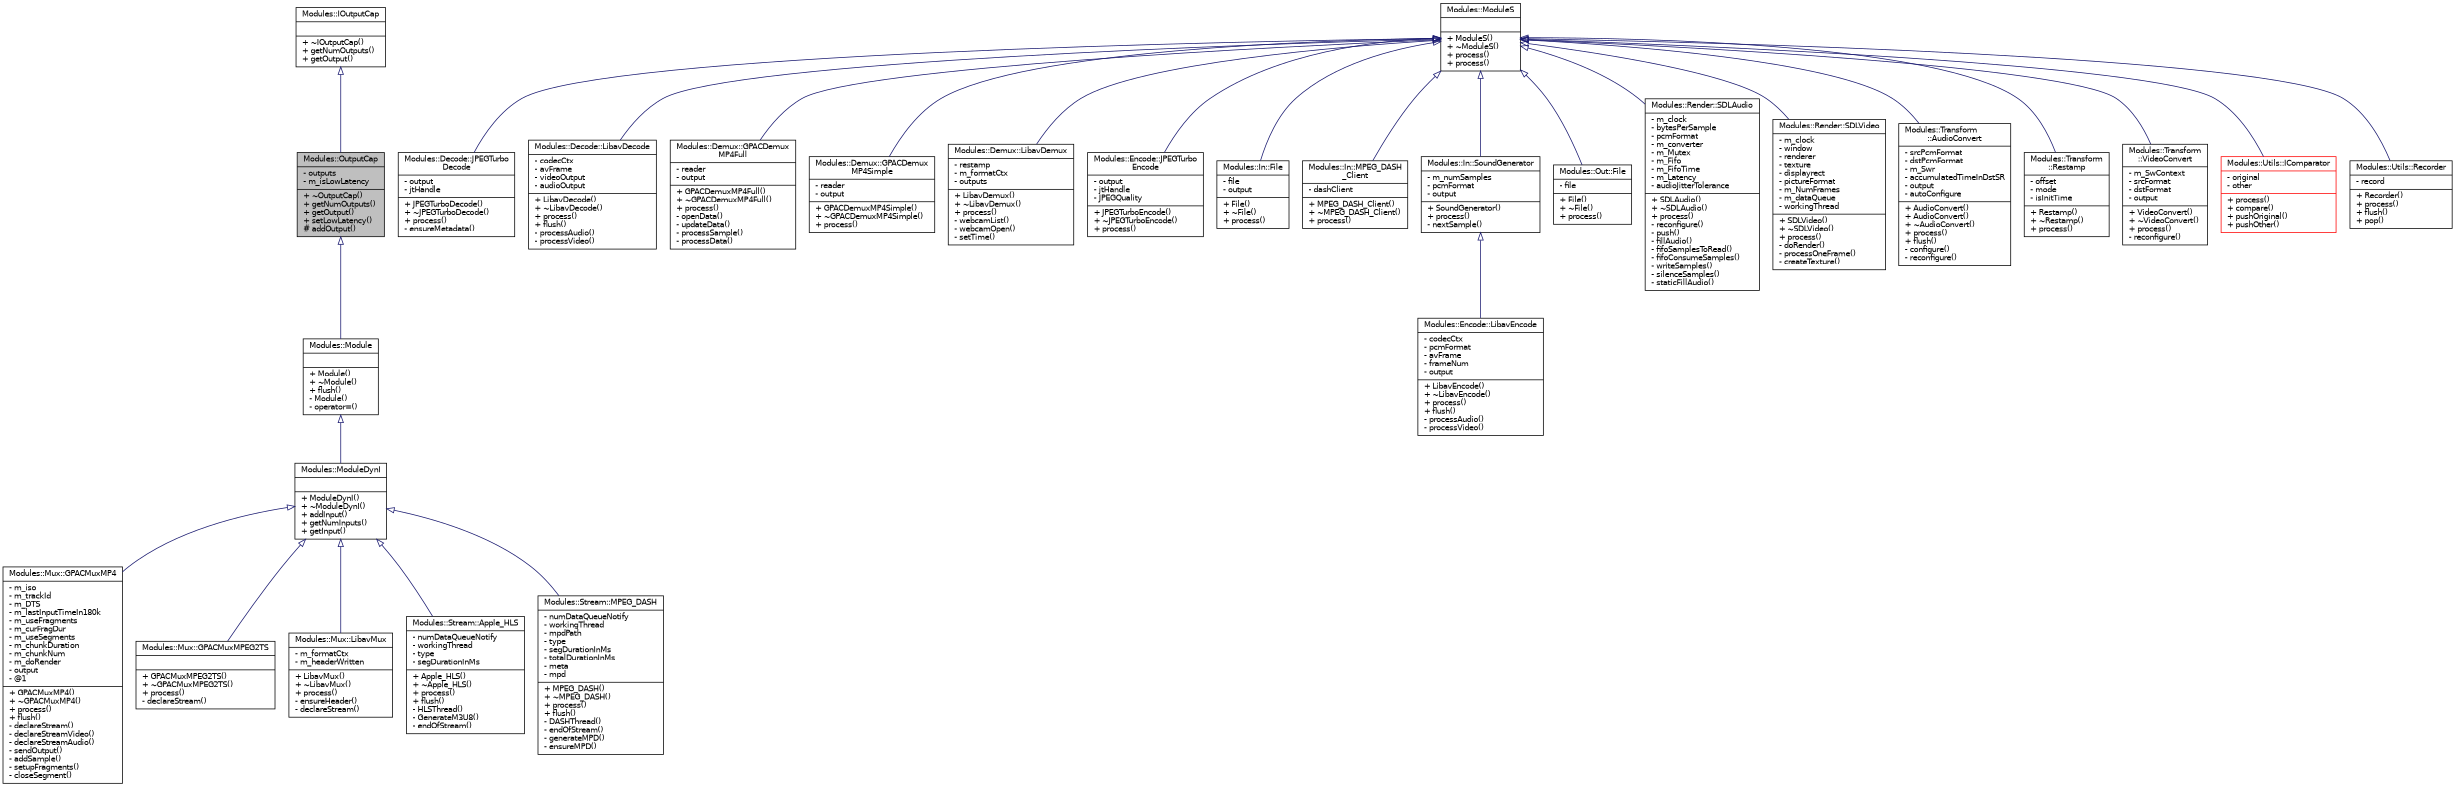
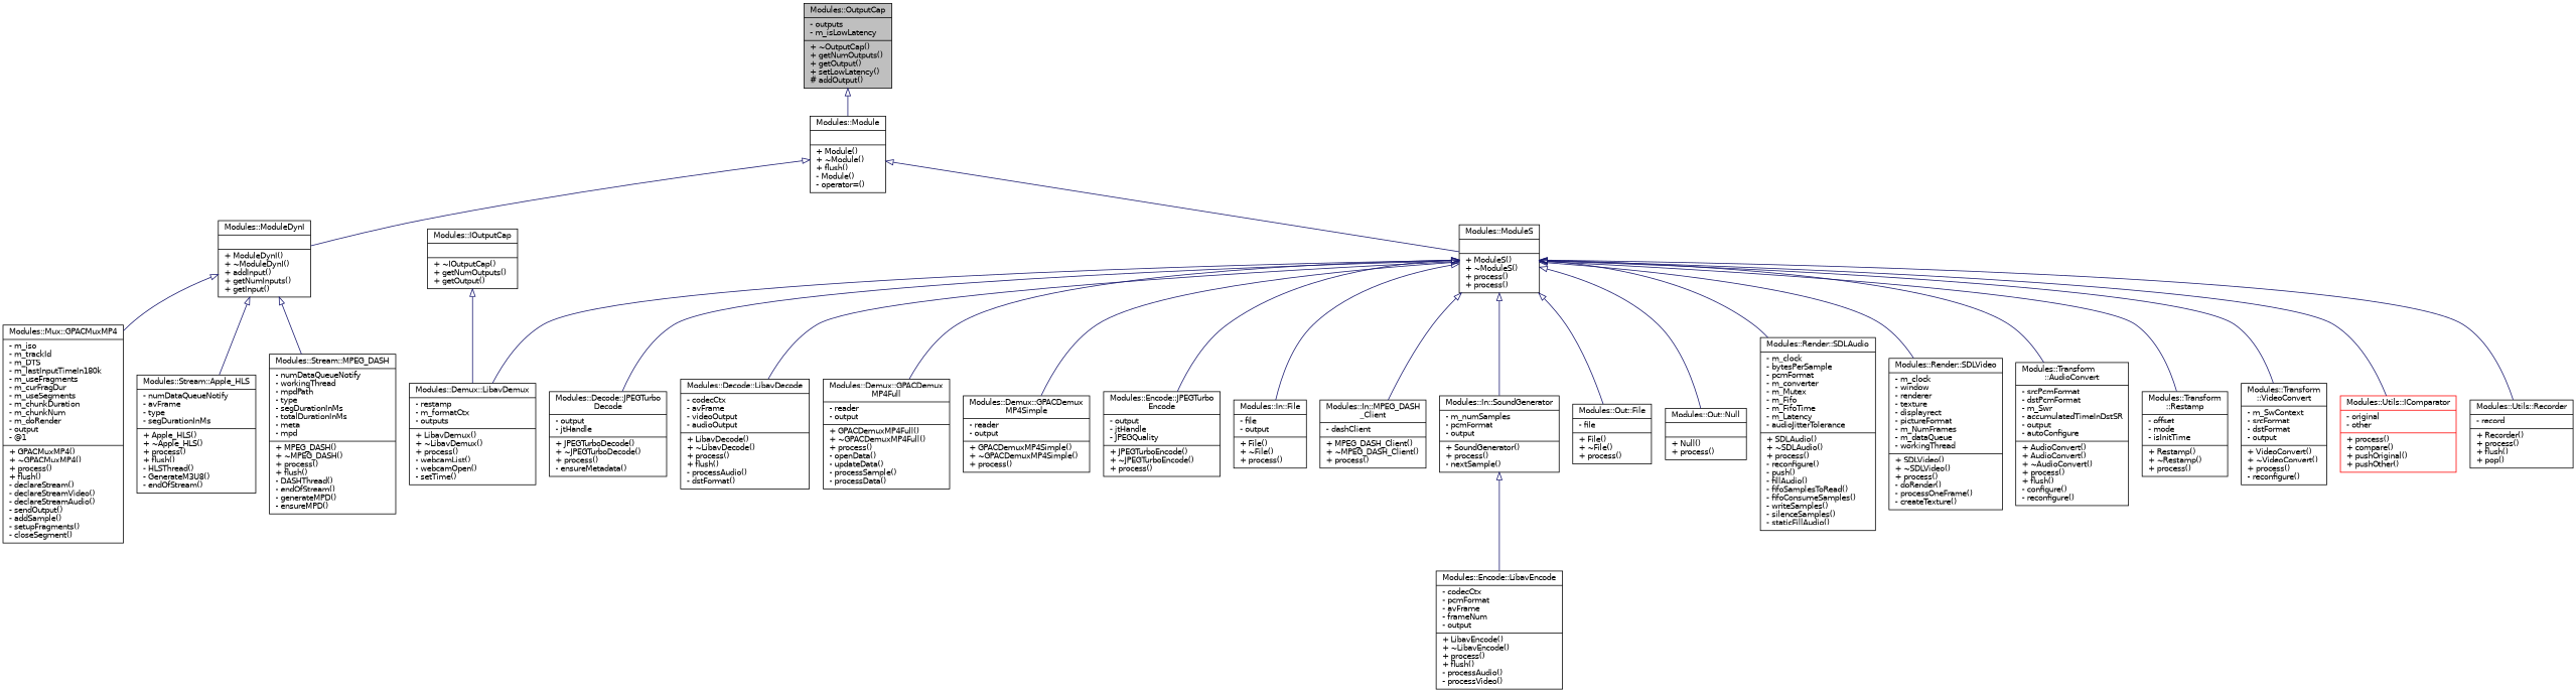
  digraph {
    node [color=black fillcolor=white fontname=Helvetica fontsize=10 shape=record style=filled]
    edge [arrowtail=onormal color=midnightblue dir=back fontname=Helvetica fontsize=10 labelfontname=Helvetica labelfontsize=10 style=solid]
    n1 [fillcolor=grey75 fontcolor=black height=0.2 label="{Modules::OutputCap\n|- outputs\l- m_isLowLatency\l|+ ~OutputCap()\l+ getNumOutputs()\l+ getOutput()\l+ setLowLatency()\l# addOutput()\l}" width=0.4]
    n2 [height=0.2 label="{Modules::Module\n||+ Module()\l+ ~Module()\l+ flush()\l- Module()\l- operator=()\l}" width=0.4]
    n3 [height=0.2 label="{Modules::ModuleDynI\n||+ ModuleDynI()\l+ ~ModuleDynI()\l+ addInput()\l+ getNumInputs()\l+ getInput()\l}" width=0.4]
    n4 [height=0.2 label="{Modules::ModuleS\n||+ ModuleS()\l+ ~ModuleS()\l+ process()\l+ process()\l}" width=0.4]
    n5 [height=0.2 label="{Modules::IOutputCap\n||+ ~IOutputCap()\l+ getNumOutputs()\l+ getOutput()\l}" width=0.4]
    n6 [height=0.2 label="{Modules::Mux::GPACMuxMP4\n|- m_iso\l- m_trackId\l- m_DTS\l- m_lastInputTimeIn180k\l- m_useFragments\l- m_curFragDur\l- m_useSegments\l- m_chunkDuration\l- m_chunkNum\l- m_doRender\l- output\l- @1\l|+ GPACMuxMP4()\l+ ~GPACMuxMP4()\l+ process()\l+ flush()\l- declareStream()\l- declareStreamVideo()\l- declareStreamAudio()\l- sendOutput()\l- addSample()\l- setupFragments()\l- closeSegment()\l}" width=0.4]
-   n7 [height=0.2 label="{Modules::Mux::GPACMuxMPEG2TS\n||+ GPACMuxMPEG2TS()\l+ ~GPACMuxMPEG2TS()\l+ process()\l- declareStream()\l}" width=0.4]
-   n8 [height=0.2 label="{Modules::Mux::LibavMux\n|- m_formatCtx\l- m_headerWritten\l|+ LibavMux()\l+ ~LibavMux()\l+ process()\l- ensureHeader()\l- declareStream()\l}" width=0.4]
-   n9 [height=0.2 label="{Modules::Stream::Apple_HLS\n|- numDataQueueNotify\l- workingThread\l- type\l- segDurationInMs\l|+ Apple_HLS()\l+ ~Apple_HLS()\l+ process()\l+ flush()\l- HLSThread()\l- GenerateM3U8()\l- endOfStream()\l}" width=0.4]
+   n9 [height=0.2 label="{Modules::Stream::Apple_HLS\n|- numDataQueueNotify\l- avFrame\l- type\l- segDurationInMs\l|+ Apple_HLS()\l+ ~Apple_HLS()\l+ process()\l+ flush()\l- HLSThread()\l- GenerateM3U8()\l- endOfStream()\l}" width=0.4]
    n10 [height=0.2 label="{Modules::Stream::MPEG_DASH\n|- numDataQueueNotify\l- workingThread\l- mpdPath\l- type\l- segDurationInMs\l- totalDurationInMs\l- meta\l- mpd\l|+ MPEG_DASH()\l+ ~MPEG_DASH()\l+ process()\l+ flush()\l- DASHThread()\l- endOfStream()\l- generateMPD()\l- ensureMPD()\l}" width=0.4]
    n11 [height=0.2 label="{Modules::Decode::JPEGTurbo\lDecode\n|- output\l- jtHandle\l|+ JPEGTurboDecode()\l+ ~JPEGTurboDecode()\l+ process()\l- ensureMetadata()\l}" width=0.4]
-   n12 [height=0.2 label="{Modules::Decode::LibavDecode\n|- codecCtx\l- avFrame\l- videoOutput\l- audioOutput\l|+ LibavDecode()\l+ ~LibavDecode()\l+ process()\l+ flush()\l- processAudio()\l- processVideo()\l}" width=0.4]
+   n12 [height=0.2 label="{Modules::Decode::LibavDecode\n|- codecCtx\l- avFrame\l- videoOutput\l- audioOutput\l|+ LibavDecode()\l+ ~LibavDecode()\l+ process()\l+ flush()\l- processAudio()\l- dstFormat()\l}" width=0.4]
    n13 [height=0.2 label="{Modules::Demux::GPACDemux\lMP4Full\n|- reader\l- output\l|+ GPACDemuxMP4Full()\l+ ~GPACDemuxMP4Full()\l+ process()\l- openData()\l- updateData()\l- processSample()\l- processData()\l}" width=0.4]
    n14 [height=0.2 label="{Modules::Demux::GPACDemux\lMP4Simple\n|- reader\l- output\l|+ GPACDemuxMP4Simple()\l+ ~GPACDemuxMP4Simple()\l+ process()\l}" width=0.4]
    n15 [height=0.2 label="{Modules::Demux::LibavDemux\n|- restamp\l- m_formatCtx\l- outputs\l|+ LibavDemux()\l+ ~LibavDemux()\l+ process()\l- webcamList()\l- webcamOpen()\l- setTime()\l}" width=0.4]
    n16 [height=0.2 label="{Modules::Encode::JPEGTurbo\lEncode\n|- output\l- jtHandle\l- JPEGQuality\l|+ JPEGTurboEncode()\l+ ~JPEGTurboEncode()\l+ process()\l}" width=0.4]
    n17 [height=0.2 label="{Modules::In::File\n|- file\l- output\l|+ File()\l+ ~File()\l+ process()\l}" width=0.4]
    n18 [height=0.2 label="{Modules::In::MPEG_DASH\l_Client\n|- dashClient\l|+ MPEG_DASH_Client()\l+ ~MPEG_DASH_Client()\l+ process()\l}" width=0.4]
    n19 [height=0.2 label="{Modules::In::SoundGenerator\n|- m_numSamples\l- pcmFormat\l- output\l|+ SoundGenerator()\l+ process()\l- nextSample()\l}" width=0.4]
    n20 [height=0.2 label="{Modules::Out::File\n|- file\l|+ File()\l+ ~File()\l+ process()\l}" width=0.4]
+   n21 [height=0.2 label="{Modules::Out::Null\n||+ Null()\l+ process()\l}" width=0.4]
    n22 [height=0.2 label="{Modules::Render::SDLAudio\n|- m_clock\l- bytesPerSample\l- pcmFormat\l- m_converter\l- m_Mutex\l- m_Fifo\l- m_FifoTime\l- m_Latency\l- audioJitterTolerance\l|+ SDLAudio()\l+ ~SDLAudio()\l+ process()\l- reconfigure()\l- push()\l- fillAudio()\l- fifoSamplesToRead()\l- fifoConsumeSamples()\l- writeSamples()\l- silenceSamples()\l- staticFillAudio()\l}" width=0.4]
    n23 [height=0.2 label="{Modules::Render::SDLVideo\n|- m_clock\l- window\l- renderer\l- texture\l- displayrect\l- pictureFormat\l- m_NumFrames\l- m_dataQueue\l- workingThread\l|+ SDLVideo()\l+ ~SDLVideo()\l+ process()\l- doRender()\l- processOneFrame()\l- createTexture()\l}" width=0.4]
    n24 [height=0.2 label="{Modules::Transform\l::AudioConvert\n|- srcPcmFormat\l- dstPcmFormat\l- m_Swr\l- accumulatedTimeInDstSR\l- output\l- autoConfigure\l|+ AudioConvert()\l+ AudioConvert()\l+ ~AudioConvert()\l+ process()\l+ flush()\l- configure()\l- reconfigure()\l}" width=0.4]
    n25 [height=0.2 label="{Modules::Transform\l::Restamp\n|- offset\l- mode\l- isInitTime\l|+ Restamp()\l+ ~Restamp()\l+ process()\l}" width=0.4]
    n26 [height=0.2 label="{Modules::Transform\l::VideoConvert\n|- m_SwContext\l- srcFormat\l- dstFormat\l- output\l|+ VideoConvert()\l+ ~VideoConvert()\l+ process()\l- reconfigure()\l}" width=0.4]
    n27 [color=red height=0.2 label="{Modules::Utils::IComparator\n|- original\l- other\l|+ process()\l+ compare()\l+ pushOriginal()\l+ pushOther()\l}" width=0.4]
    n28 [height=0.2 label="{Modules::Utils::Recorder\n|- record\l|+ Recorder()\l+ process()\l+ flush()\l+ pop()\l}" width=0.4]
    n29 [height=0.2 label="{Modules::Encode::LibavEncode\n|- codecCtx\l- pcmFormat\l- avFrame\l- frameNum\l- output\l|+ LibavEncode()\l+ ~LibavEncode()\l+ process()\l+ flush()\l- processAudio()\l- processVideo()\l}" width=0.4]
    n1 -> n2
    n2 -> n3
+   n2 -> n4
    n3 -> n6
-   n3 -> n7
-   n3 -> n8
    n3 -> n9
    n3 -> n10
    n4 -> n11
    n4 -> n12
    n4 -> n13
    n4 -> n14
    n4 -> n15
    n4 -> n16
    n4 -> n17
    n4 -> n18
    n4 -> n19
    n4 -> n20
+   n4 -> n21
    n4 -> n22
    n4 -> n23
    n4 -> n24
    n4 -> n25
    n4 -> n26
    n4 -> n27
    n4 -> n28
-   n5 -> n1
+   n5 -> n15
    n19 -> n29
  }
